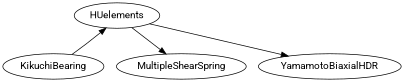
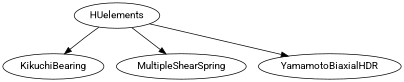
  digraph {
    fontname=Roboto
    node [fontname=Roboto]
    edge [fontname=Roboto]
    HUelements
    KikuchiBearing
    MultipleShearSpring
    YamamotoBiaxialHDR
-   KikuchiBearing -> HUelements
+   HUelements -> KikuchiBearing
    HUelements -> MultipleShearSpring
    HUelements -> YamamotoBiaxialHDR
  }
